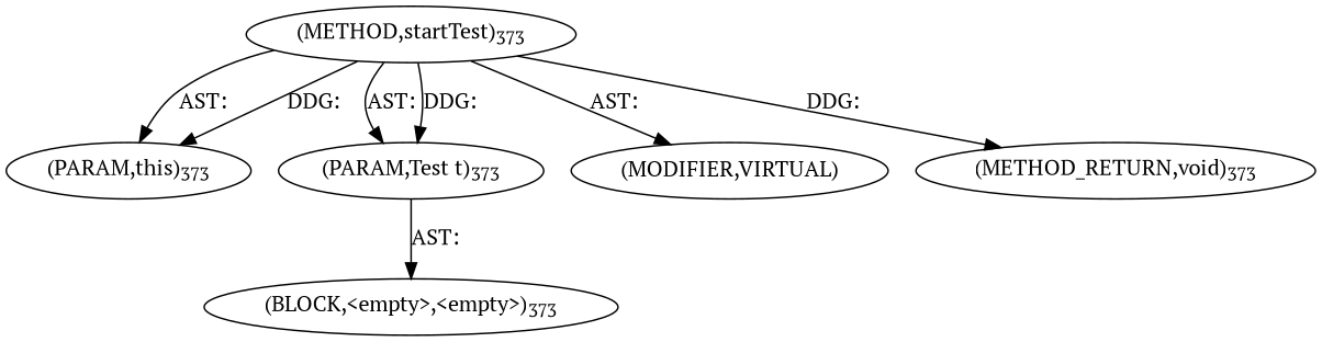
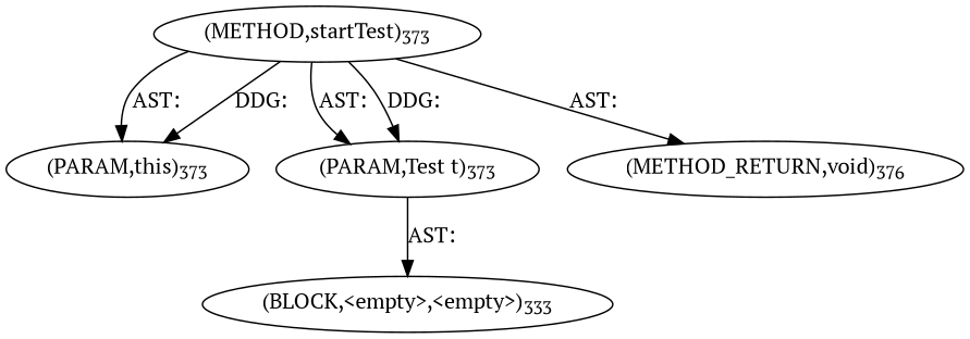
  digraph {
    fontname="PT Serif"
    node [fontname="PT Serif"]
    edge [fontname="PT Serif"]
    n1 [label=<(METHOD,startTest)<SUB>373</SUB>>]
    n2 [label=<(PARAM,this)<SUB>373</SUB>>]
    n3 [label=<(PARAM,Test t)<SUB>373</SUB>>]
-   n4 [label=<(MODIFIER,VIRTUAL)>]
-   n5 [label=<(METHOD_RETURN,void)<SUB>373</SUB>>]
-   n6 [label=<(BLOCK,&lt;empty&gt;,&lt;empty&gt;)<SUB>373</SUB>>]
+   n5 [label=<(METHOD_RETURN,void)<SUB>376</SUB>>]
+   n6 [label=<(BLOCK,&lt;empty&gt;,&lt;empty&gt;)<SUB>333</SUB>>]
    n1 -> n2 [label="AST: "]
    n1 -> n2 [label="DDG: "]
    n1 -> n3 [label="AST: "]
    n1 -> n3 [label="DDG: "]
-   n1 -> n4 [label="AST: "]
-   n1 -> n5 [label="DDG: "]
+   n1 -> n5 [label="AST: "]
    n3 -> n6 [label="AST: "]
  }
